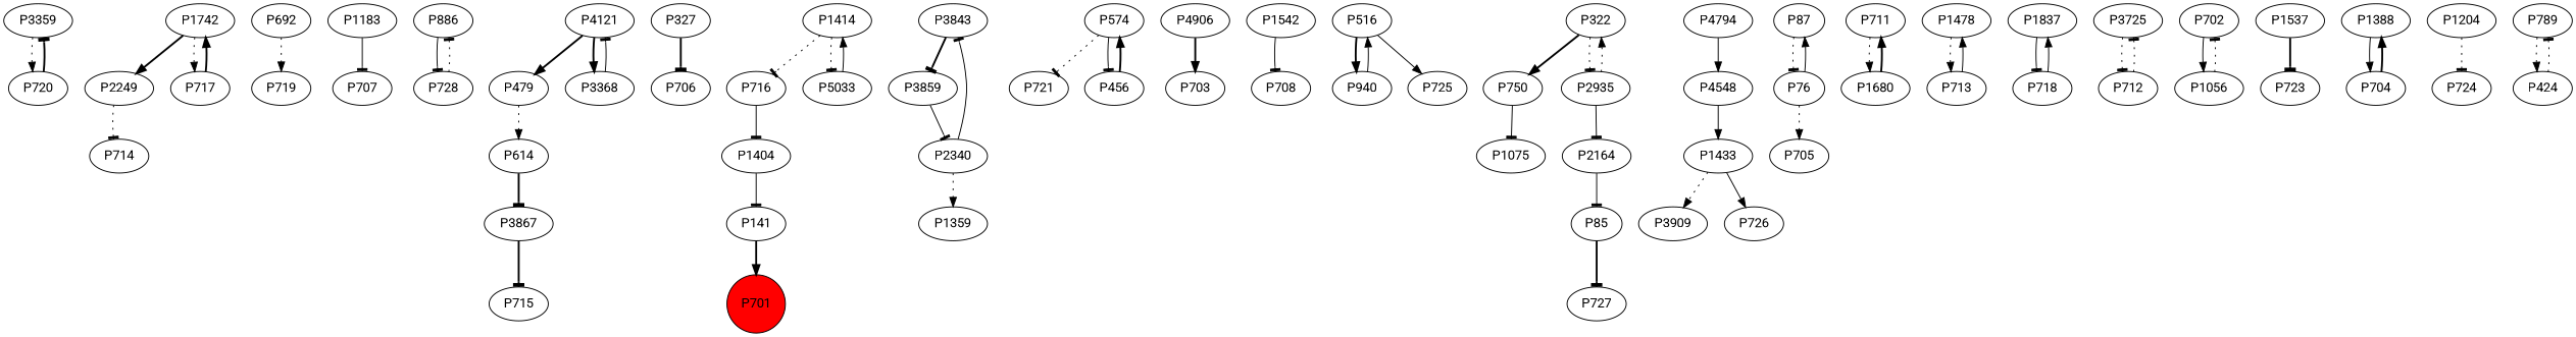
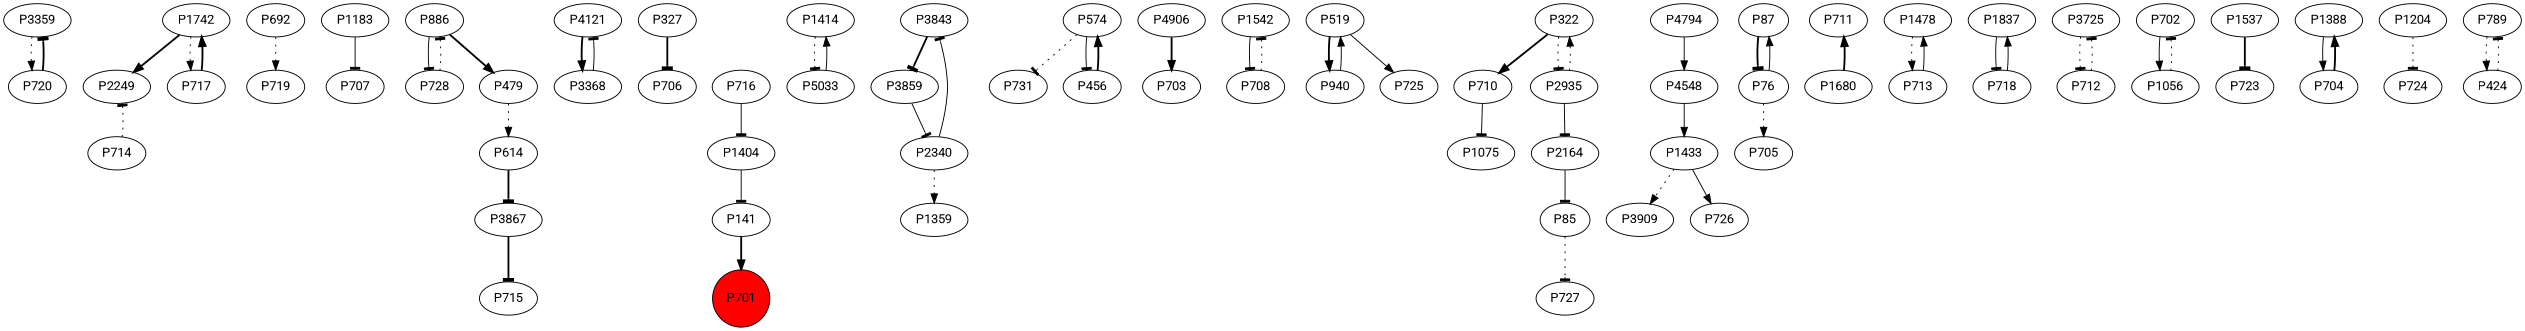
  digraph {
    fontname=Roboto
    node [fontname=Roboto]
    edge [arrowhead=normal fontname=Roboto style=dotted]
    P3359
    P720
    P2249
    P714
    P692
    P719
    P1183
    P707
    P479
    P614
    P3867
    P715
    P1742
    P717
    P728
    P886
    P327
    P706
    P701 [fillcolor=red shape=circle style=filled]
    P141
    P3843
    P3859
    P2340
    P1359
    P1414
    P716
    P5033
    P1404
    P574
-   P721
+   P721 [label=P731]
    P456
    P4906
    P703
    P1542
    P708
-   P516
+   P516 [label=P519]
    P940
    P725
-   P710 [label=P750]
+   P710
    P1075
    P4794
    P4548
    P1433
    P3909
    P726
    P322
    P2935
    P2164
    P85
    P87
    P76
    P705
    P4121
    P3368
    P727
    P711
    P1680
    P1478
    P713
    P1837
    P718
    P3725
    P712
    P702
    P1056
    P1537
    P723
    n68 [label=P1388]
    P704
    P1204
    P724
    n72 [label=P789]
    P424
    P3359 -> P720
    P720 -> P3359 [arrowhead=tee style=bold]
-   P2249 -> P714 [arrowhead=tee]
+   P714 -> P2249 [arrowhead=tee]
    P692 -> P719
    P1183 -> P707 [arrowhead=tee style=solid]
    P479 -> P614
    P614 -> P3867 [arrowhead=tee style=bold]
    P3867 -> P715 [arrowhead=tee style=bold]
    P1742 -> P2249 [style=bold]
    P1742 -> P717
    P717 -> P1742 [style=bold]
    P728 -> P886 [arrowhead=tee]
    P886 -> P728 [arrowhead=tee style=solid]
    P327 -> P706 [arrowhead=tee style=bold]
    P141 -> P701 [style=bold]
    P3843 -> P3859 [arrowhead=tee style=bold]
    P3859 -> P2340 [arrowhead=tee style=solid]
    P2340 -> P3843 [arrowhead=tee style=solid]
    P2340 -> P1359
-   P1414 -> P716 [arrowhead=tee]
    P1414 -> P5033 [arrowhead=tee]
    P716 -> P1404 [arrowhead=tee style=solid]
    P5033 -> P1414 [style=solid]
    P1404 -> P141 [arrowhead=tee style=solid]
    P574 -> P721 [arrowhead=tee]
    P574 -> P456 [arrowhead=tee style=solid]
    P456 -> P574 [style=bold]
    P4906 -> P703 [style=bold]
    P1542 -> P708 [arrowhead=tee style=solid]
+   P708 -> P1542 [arrowhead=tee]
    P516 -> P940 [style=bold]
    P516 -> P725 [style=solid]
    P940 -> P516 [style=solid]
    P710 -> P1075 [arrowhead=tee style=solid]
    P4794 -> P4548 [style=solid]
    P4548 -> P1433 [style=solid]
    P1433 -> P3909
    P1433 -> P726 [style=solid]
    P322 -> P710 [style=bold]
    P322 -> P2935 [arrowhead=tee]
    P2935 -> P322
    P2935 -> P2164 [arrowhead=tee style=solid]
    P2164 -> P85 [arrowhead=tee style=solid]
-   P85 -> P727 [arrowhead=tee style=bold]
-   P87 -> P76 [arrowhead=tee]
+   P85 -> P727 [arrowhead=tee]
+   P87 -> P76 [arrowhead=tee style=bold]
    P76 -> P87 [style=solid]
    P76 -> P705
-   P4121 -> P479 [style=bold]
+   P886 -> P479 [style=bold]
    P4121 -> P3368 [style=bold]
    P3368 -> P4121 [arrowhead=tee style=solid]
-   P711 -> P1680
    P1680 -> P711 [style=bold]
    P1478 -> P713
    P713 -> P1478 [style=solid]
    P1837 -> P718 [arrowhead=tee style=solid]
    P718 -> P1837 [style=solid]
    P3725 -> P712 [arrowhead=tee]
    P712 -> P3725 [arrowhead=tee]
    P702 -> P1056 [style=solid]
    P1056 -> P702 [arrowhead=tee]
    P1537 -> P723 [arrowhead=tee style=bold]
    n68 -> P704 [style=solid]
    P704 -> n68 [style=bold]
    P1204 -> P724 [arrowhead=tee]
    n72 -> P424
    P424 -> n72 [arrowhead=tee]
  }
